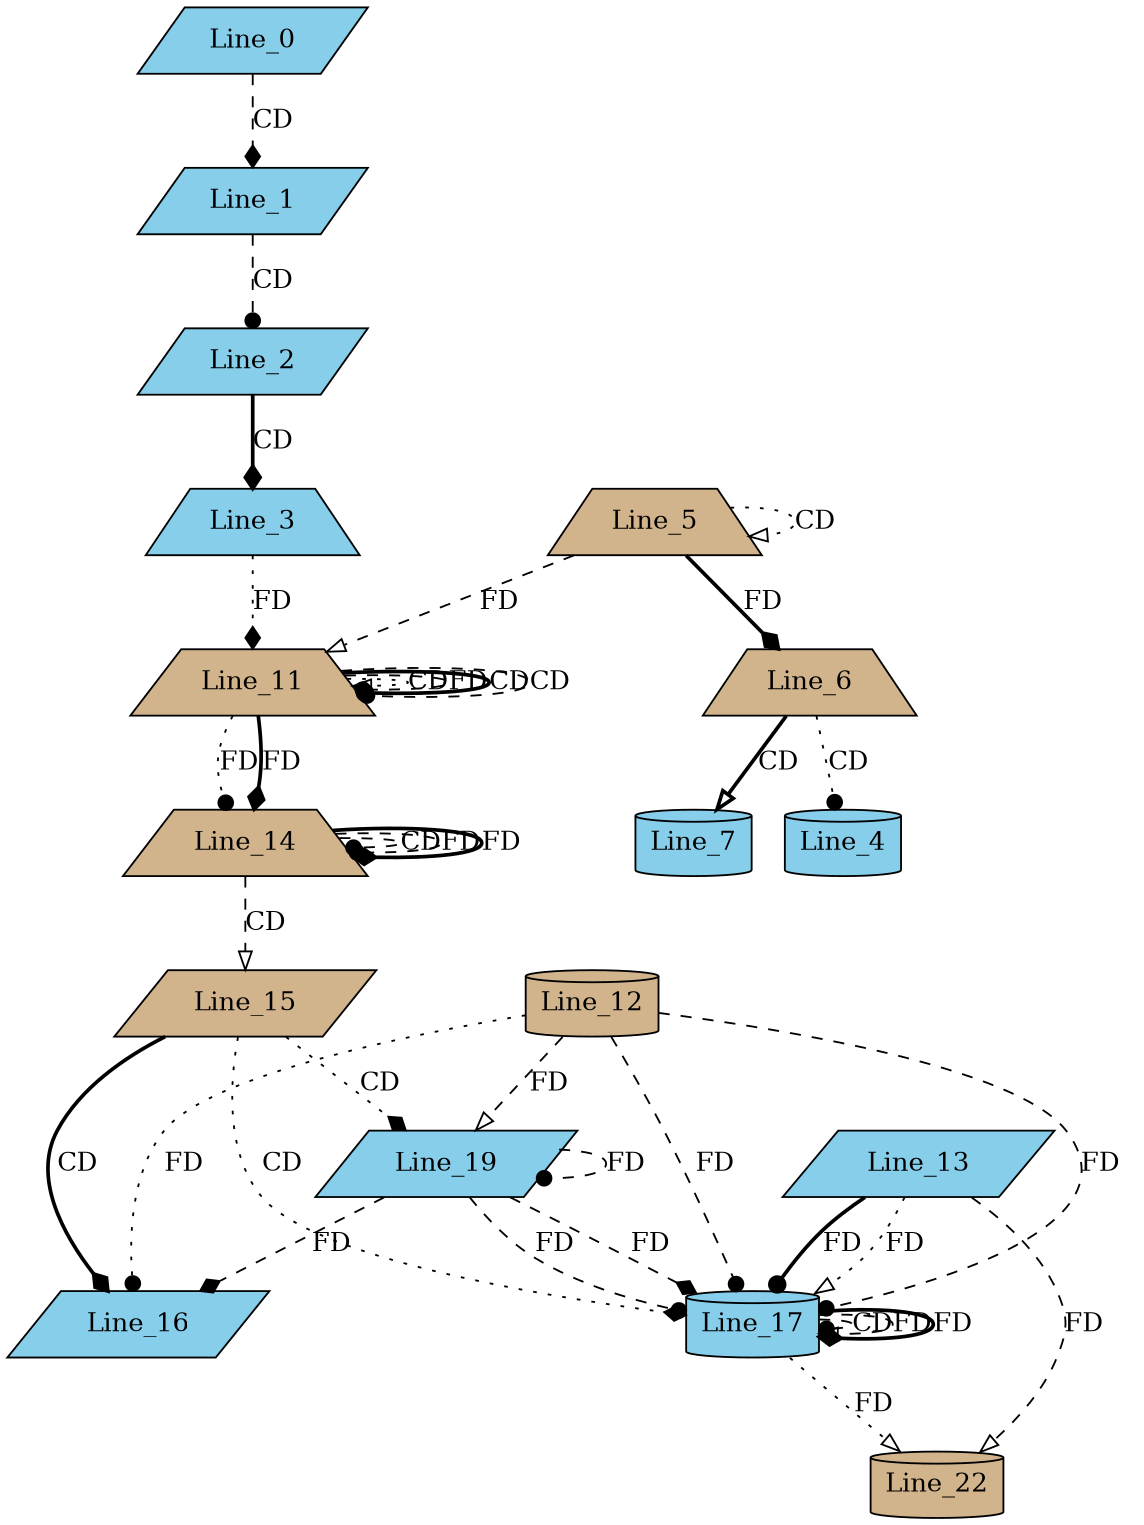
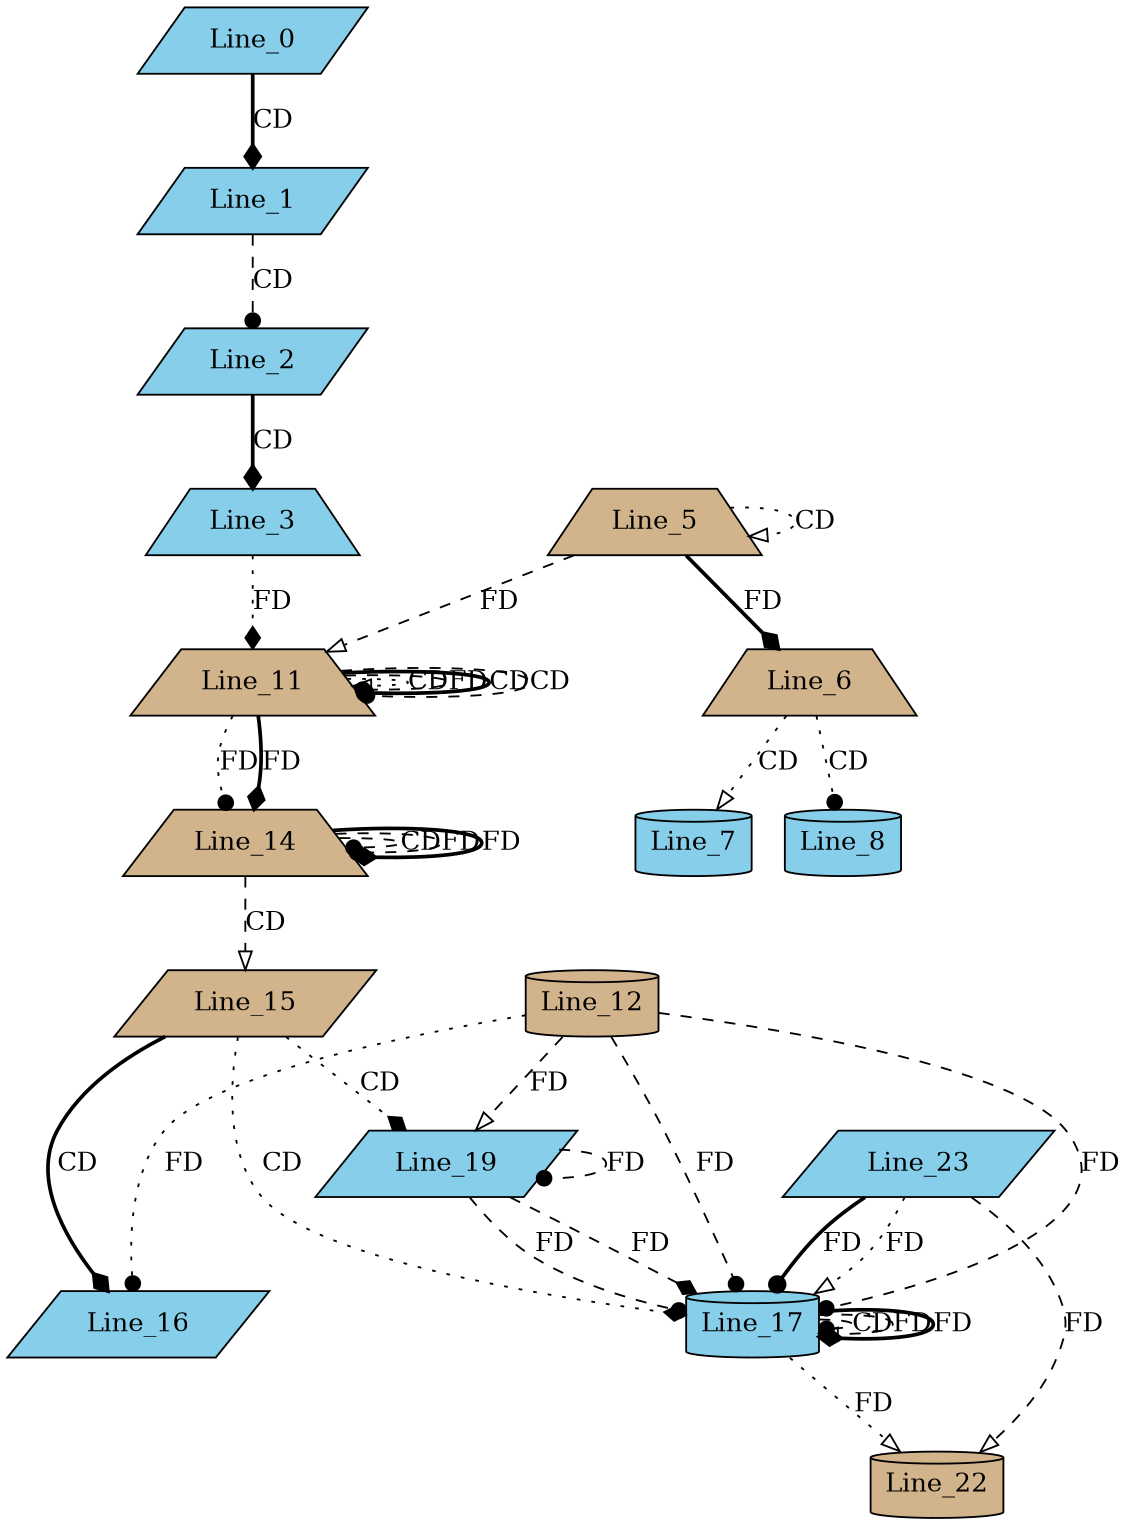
  digraph {
    node [fillcolor=skyblue shape=parallelogram style=filled]
    edge [arrowhead=dot style=dashed]
    Line_0
    Line_1
    Line_2
    Line_3 [shape=trapezium]
    Line_11 [fillcolor=tan shape=trapezium]
    Line_5 [fillcolor=tan shape=trapezium]
    Line_6 [fillcolor=tan shape=trapezium]
    Line_14 [fillcolor=tan shape=trapezium]
    Line_7 [shape=cylinder]
-   Line_8 [shape=cylinder label=Line_4]
+   Line_8 [shape=cylinder]
    Line_15 [fillcolor=tan]
    Line_16
    Line_17 [shape=cylinder]
    Line_19
    Line_22 [fillcolor=tan shape=cylinder]
    Line_12 [fillcolor=tan shape=cylinder]
-   Line_13
-   Line_0 -> Line_1 [arrowhead=diamond label=CD]
+   Line_13 [label=Line_23]
+   Line_0 -> Line_1 [arrowhead=diamond label=CD style=bold]
    Line_1 -> Line_2 [label=CD]
    Line_2 -> Line_3 [arrowhead=diamond label=CD style=bold]
    Line_3 -> Line_11 [arrowhead=diamond label=FD style=dotted]
    Line_11 -> Line_11 [arrowhead=onormal label=CD style=dotted]
    Line_11 -> Line_11 [label=FD]
    Line_11 -> Line_11 [label=CD style=bold]
    Line_11 -> Line_11 [label=CD]
    Line_11 -> Line_14 [label=FD style=dotted]
    Line_11 -> Line_14 [arrowhead=diamond label=FD style=bold]
    Line_5 -> Line_11 [arrowhead=onormal label=FD]
    Line_5 -> Line_5 [arrowhead=onormal label=CD style=dotted]
    Line_5 -> Line_6 [arrowhead=diamond label=FD style=bold]
-   Line_6 -> Line_7 [arrowhead=onormal label=CD style=bold]
+   Line_6 -> Line_7 [arrowhead=onormal label=CD style=dotted]
    Line_6 -> Line_8 [label=CD style=dotted]
    Line_14 -> Line_14 [label=CD]
    Line_14 -> Line_14 [label=FD]
    Line_14 -> Line_14 [arrowhead=diamond label=FD style=bold]
    Line_14 -> Line_15 [arrowhead=onormal label=CD]
    Line_15 -> Line_16 [arrowhead=diamond label=CD style=bold]
    Line_15 -> Line_17 [arrowhead=diamond label=CD style=dotted]
    Line_15 -> Line_19 [arrowhead=diamond label=CD style=dotted]
    Line_17 -> Line_17 [label=CD]
    Line_17 -> Line_17 [arrowhead=onormal label=FD]
    Line_17 -> Line_17 [arrowhead=diamond label=FD style=bold]
    Line_17 -> Line_22 [arrowhead=onormal label=FD style=dotted]
-   Line_19 -> Line_16 [arrowhead=diamond label=FD]
    Line_19 -> Line_17 [label=FD]
    Line_19 -> Line_17 [arrowhead=diamond label=FD]
    Line_19 -> Line_19 [label=FD]
    Line_12 -> Line_16 [label=FD style=dotted]
    Line_12 -> Line_17 [label=FD]
    Line_12 -> Line_17 [label=FD]
    Line_12 -> Line_19 [arrowhead=onormal label=FD]
    Line_13 -> Line_17 [label=FD style=bold]
    Line_13 -> Line_17 [arrowhead=onormal label=FD style=dotted]
    Line_13 -> Line_22 [arrowhead=onormal label=FD]
  }
